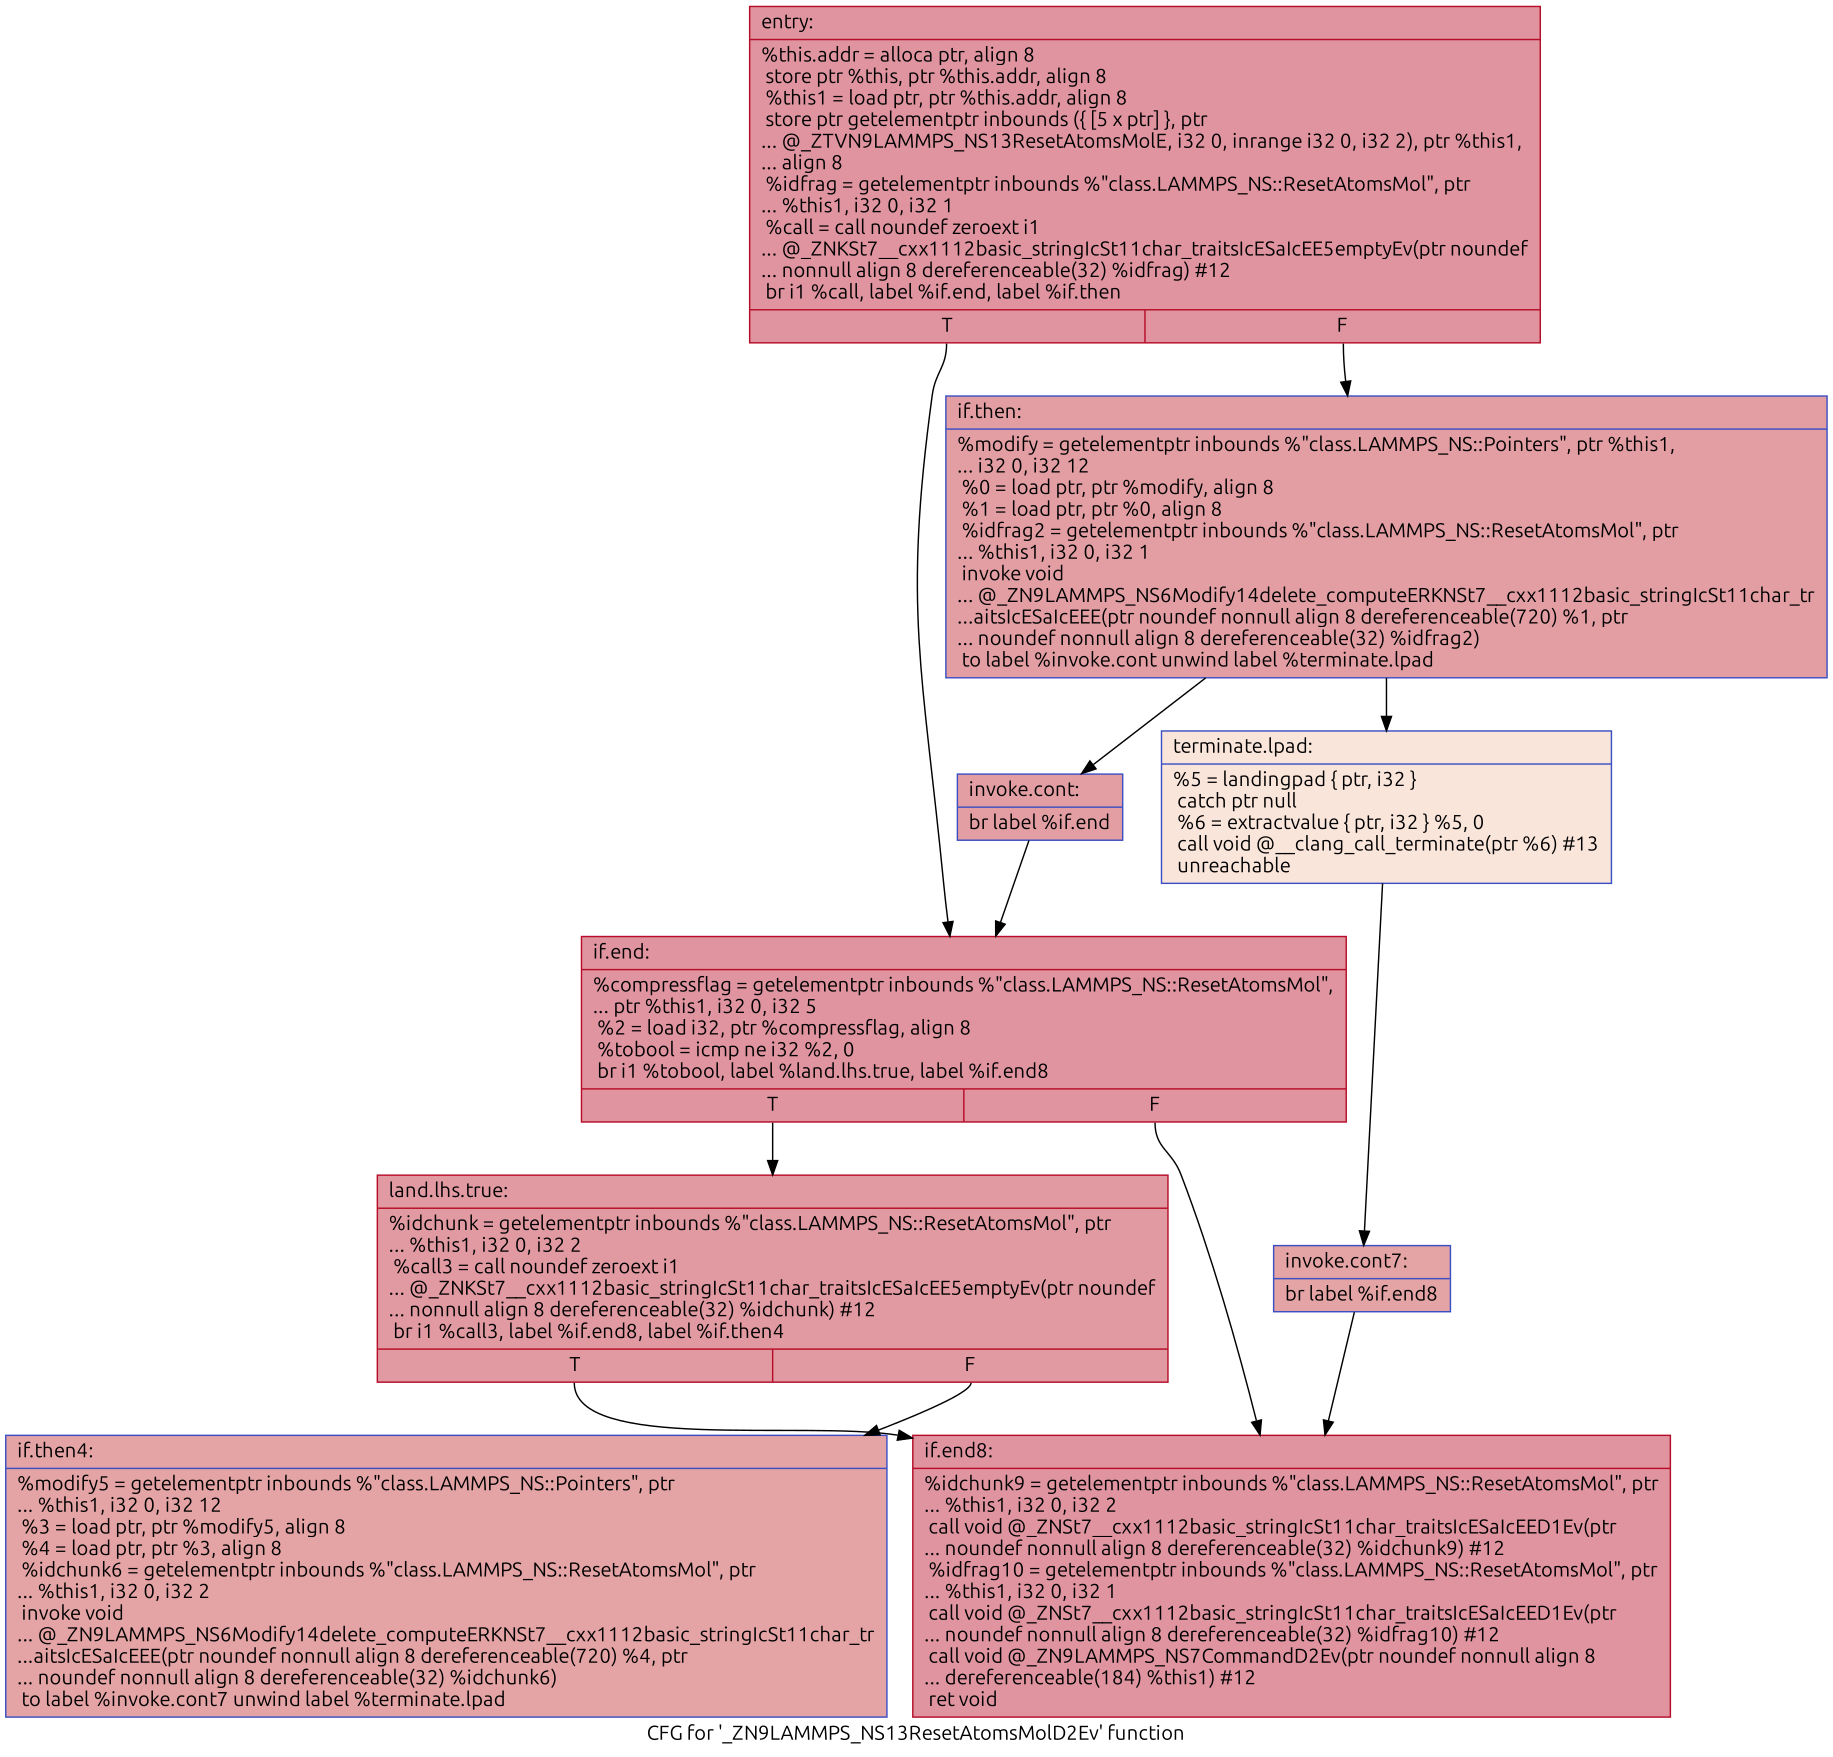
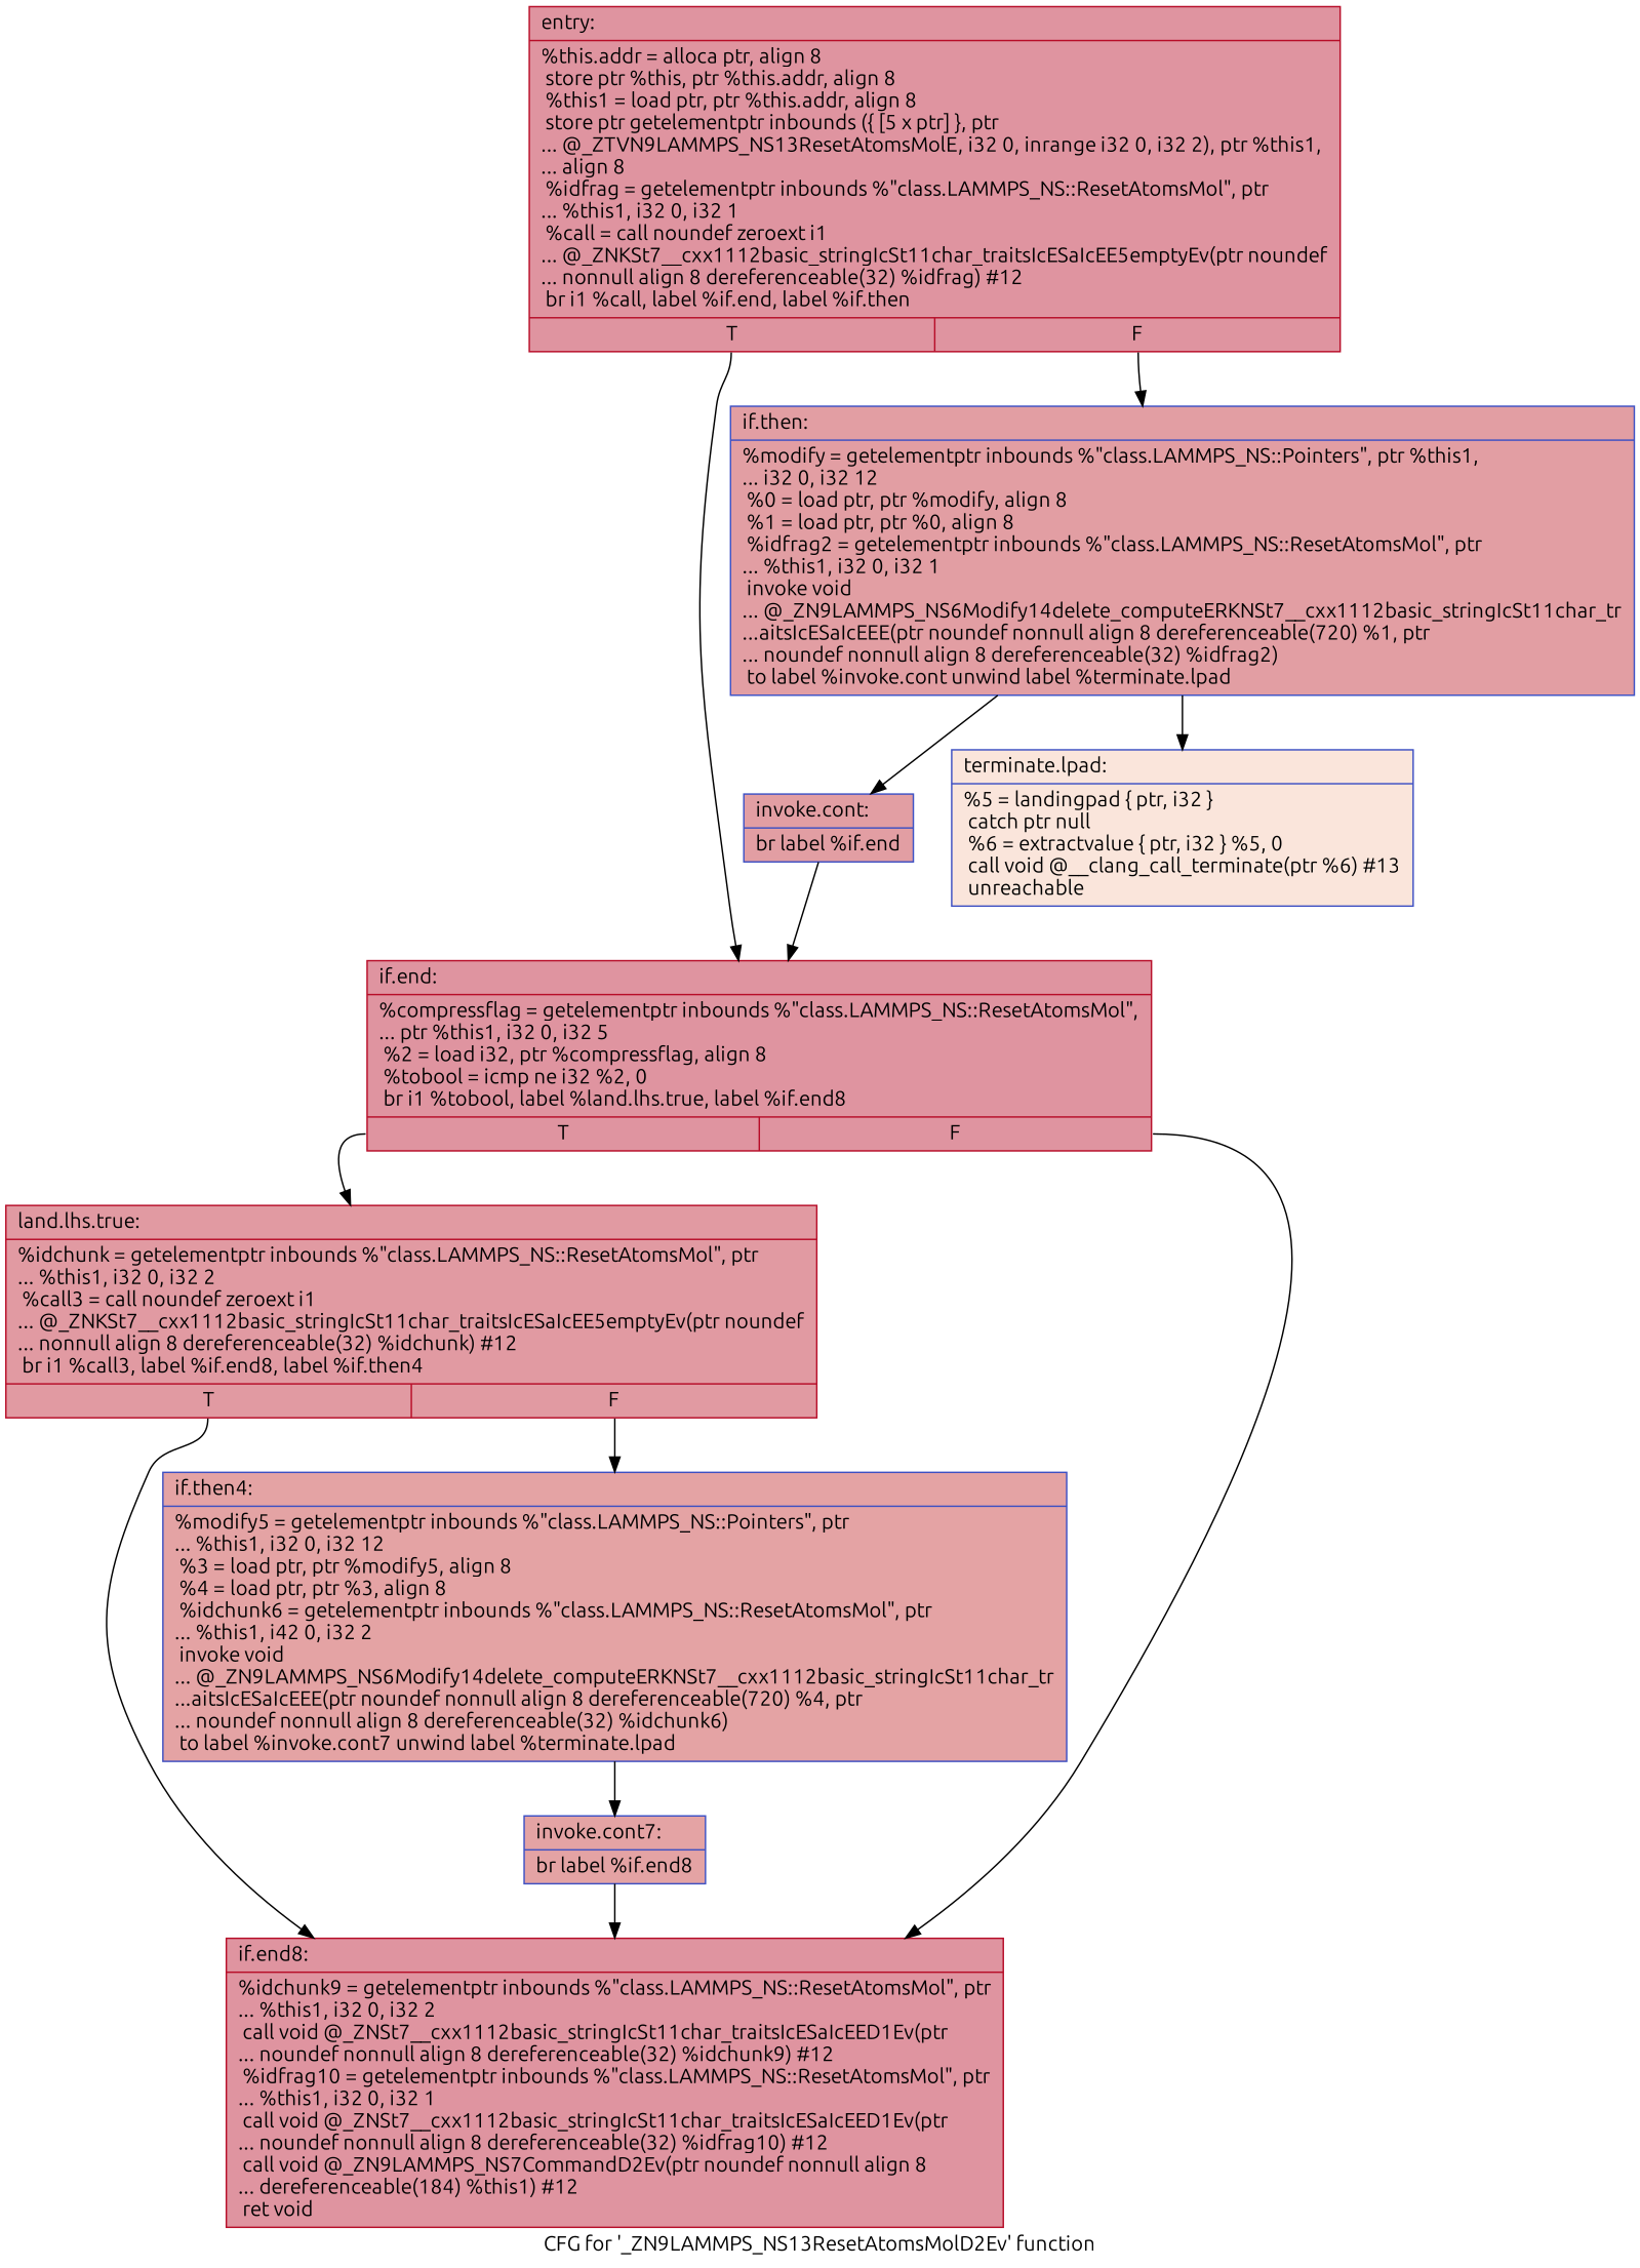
  digraph {
    fontname=Ubuntu
    label="CFG for '_ZN9LAMMPS_NS13ResetAtomsMolD2Ev' function"
    node [color="#3d50c3ff" fillcolor="#b70d2870" fontname=Ubuntu shape=record style=filled]
    edge [fontname=Ubuntu]
    n1 [color="#b70d28ff" label="{entry:\l|  %this.addr = alloca ptr, align 8\l  store ptr %this, ptr %this.addr, align 8\l  %this1 = load ptr, ptr %this.addr, align 8\l  store ptr getelementptr inbounds (\{ [5 x ptr] \}, ptr\l... @_ZTVN9LAMMPS_NS13ResetAtomsMolE, i32 0, inrange i32 0, i32 2), ptr %this1,\l... align 8\l  %idfrag = getelementptr inbounds %\"class.LAMMPS_NS::ResetAtomsMol\", ptr\l... %this1, i32 0, i32 1\l  %call = call noundef zeroext i1\l... @_ZNKSt7__cxx1112basic_stringIcSt11char_traitsIcESaIcEE5emptyEv(ptr noundef\l... nonnull align 8 dereferenceable(32) %idfrag) #12\l  br i1 %call, label %if.end, label %if.then\l|{<s0>T|<s1>F}}"]
    n2 [color="#b70d28ff" label="{if.end:\l|  %compressflag = getelementptr inbounds %\"class.LAMMPS_NS::ResetAtomsMol\",\l... ptr %this1, i32 0, i32 5\l  %2 = load i32, ptr %compressflag, align 8\l  %tobool = icmp ne i32 %2, 0\l  br i1 %tobool, label %land.lhs.true, label %if.end8\l|{<s0>T|<s1>F}}"]
    n3 [fillcolor="#be242e70" label="{if.then:\l|  %modify = getelementptr inbounds %\"class.LAMMPS_NS::Pointers\", ptr %this1,\l... i32 0, i32 12\l  %0 = load ptr, ptr %modify, align 8\l  %1 = load ptr, ptr %0, align 8\l  %idfrag2 = getelementptr inbounds %\"class.LAMMPS_NS::ResetAtomsMol\", ptr\l... %this1, i32 0, i32 1\l  invoke void\l... @_ZN9LAMMPS_NS6Modify14delete_computeERKNSt7__cxx1112basic_stringIcSt11char_tr\l...aitsIcESaIcEEE(ptr noundef nonnull align 8 dereferenceable(720) %1, ptr\l... noundef nonnull align 8 dereferenceable(32) %idfrag2)\l          to label %invoke.cont unwind label %terminate.lpad\l}"]
    n4 [color="#b70d28ff" fillcolor="#bb1b2c70" label="{land.lhs.true:\l|  %idchunk = getelementptr inbounds %\"class.LAMMPS_NS::ResetAtomsMol\", ptr\l... %this1, i32 0, i32 2\l  %call3 = call noundef zeroext i1\l... @_ZNKSt7__cxx1112basic_stringIcSt11char_traitsIcESaIcEE5emptyEv(ptr noundef\l... nonnull align 8 dereferenceable(32) %idchunk) #12\l  br i1 %call3, label %if.end8, label %if.then4\l|{<s0>T|<s1>F}}"]
    n5 [color="#b70d28ff" label="{if.end8:\l|  %idchunk9 = getelementptr inbounds %\"class.LAMMPS_NS::ResetAtomsMol\", ptr\l... %this1, i32 0, i32 2\l  call void @_ZNSt7__cxx1112basic_stringIcSt11char_traitsIcESaIcEED1Ev(ptr\l... noundef nonnull align 8 dereferenceable(32) %idchunk9) #12\l  %idfrag10 = getelementptr inbounds %\"class.LAMMPS_NS::ResetAtomsMol\", ptr\l... %this1, i32 0, i32 1\l  call void @_ZNSt7__cxx1112basic_stringIcSt11char_traitsIcESaIcEED1Ev(ptr\l... noundef nonnull align 8 dereferenceable(32) %idfrag10) #12\l  call void @_ZN9LAMMPS_NS7CommandD2Ev(ptr noundef nonnull align 8\l... dereferenceable(184) %this1) #12\l  ret void\l}"]
    n6 [fillcolor="#be242e70" label="{invoke.cont:\l|  br label %if.end\l}"]
    n7 [fillcolor="#f4c5ad70" label="{terminate.lpad:\l|  %5 = landingpad \{ ptr, i32 \}\l          catch ptr null\l  %6 = extractvalue \{ ptr, i32 \} %5, 0\l  call void @__clang_call_terminate(ptr %6) #13\l  unreachable\l}"]
-   n8 [fillcolor="#c32e3170" label="{if.then4:\l|  %modify5 = getelementptr inbounds %\"class.LAMMPS_NS::Pointers\", ptr\l... %this1, i32 0, i32 12\l  %3 = load ptr, ptr %modify5, align 8\l  %4 = load ptr, ptr %3, align 8\l  %idchunk6 = getelementptr inbounds %\"class.LAMMPS_NS::ResetAtomsMol\", ptr\l... %this1, i32 0, i32 2\l  invoke void\l... @_ZN9LAMMPS_NS6Modify14delete_computeERKNSt7__cxx1112basic_stringIcSt11char_tr\l...aitsIcESaIcEEE(ptr noundef nonnull align 8 dereferenceable(720) %4, ptr\l... noundef nonnull align 8 dereferenceable(32) %idchunk6)\l          to label %invoke.cont7 unwind label %terminate.lpad\l}"]
+   n8 [fillcolor="#c32e3170" label="{if.then4:\l|  %modify5 = getelementptr inbounds %\"class.LAMMPS_NS::Pointers\", ptr\l... %this1, i32 0, i32 12\l  %3 = load ptr, ptr %modify5, align 8\l  %4 = load ptr, ptr %3, align 8\l  %idchunk6 = getelementptr inbounds %\"class.LAMMPS_NS::ResetAtomsMol\", ptr\l... %this1, i42 0, i32 2\l  invoke void\l... @_ZN9LAMMPS_NS6Modify14delete_computeERKNSt7__cxx1112basic_stringIcSt11char_tr\l...aitsIcESaIcEEE(ptr noundef nonnull align 8 dereferenceable(720) %4, ptr\l... noundef nonnull align 8 dereferenceable(32) %idchunk6)\l          to label %invoke.cont7 unwind label %terminate.lpad\l}"]
    n9 [fillcolor="#c32e3170" label="{invoke.cont7:\l|  br label %if.end8\l}"]
    n1 -> n2 [tailport=s0]
    n1 -> n3 [tailport=s1]
    n2 -> n4 [tailport=s0]
    n2 -> n5 [tailport=s1]
    n3 -> n6
    n3 -> n7
    n4 -> n5 [tailport=s0]
    n4 -> n8 [tailport=s1]
    n6 -> n2
-   n7 -> n9
+   n8 -> n9
    n9 -> n5
  }
